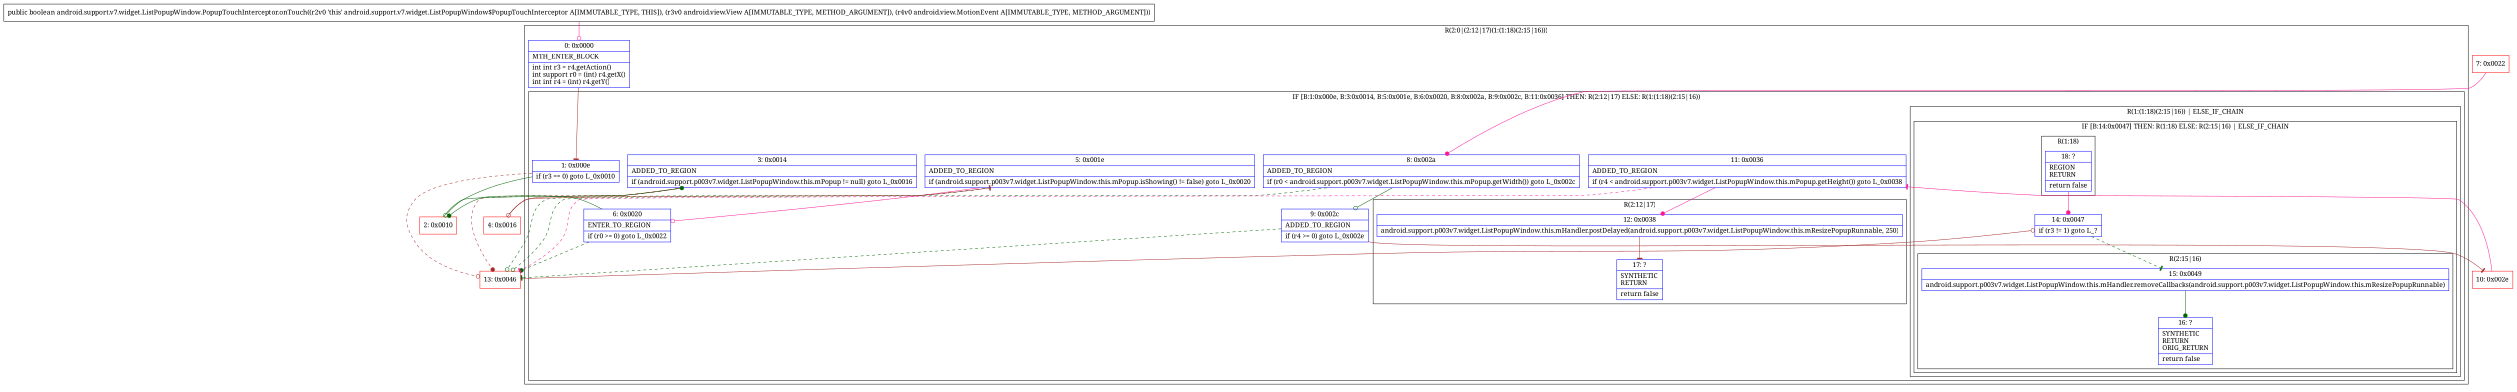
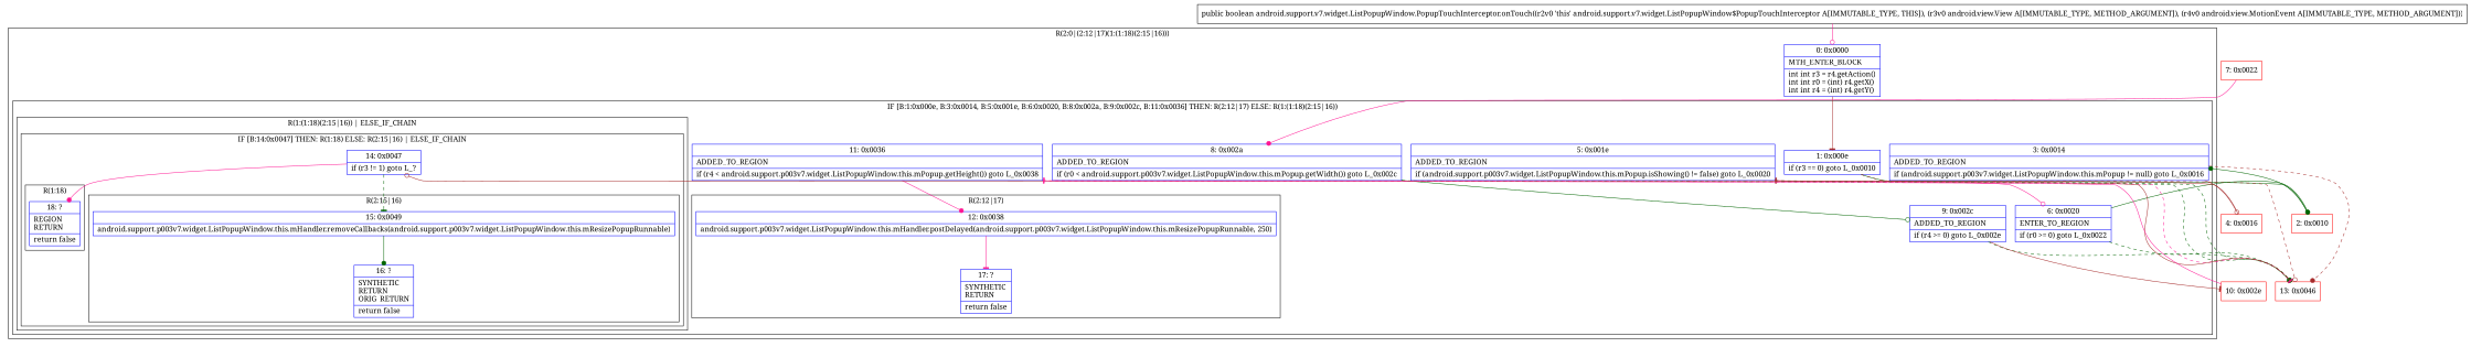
  digraph {
    fontname="Noto Serif"
    node [color=blue fontname="Noto Serif" shape=record]
    edge [arrowhead=odot color=darkgreen fontname="Noto Serif"]
    n1 [label="{12\:\ 0x0038|android.support.p003v7.widget.ListPopupWindow.this.mHandler.postDelayed(android.support.p003v7.widget.ListPopupWindow.this.mResizePopupRunnable, 250)\l}"]
    n2 [label="{17\:\ ?|SYNTHETIC\lRETURN\l|return false\l}"]
    n3 [label="{18\:\ ?|REGION\lRETURN\l|return false\l}"]
    n4 [label="{15\:\ 0x0049|android.support.p003v7.widget.ListPopupWindow.this.mHandler.removeCallbacks(android.support.p003v7.widget.ListPopupWindow.this.mResizePopupRunnable)\l}"]
    n5 [label="{16\:\ ?|SYNTHETIC\lRETURN\lORIG_RETURN\l|return false\l}"]
    n6 [label="{14\:\ 0x0047|if (r3 != 1) goto L_?\l}"]
    n7 [label="{1\:\ 0x000e|if (r3 == 0) goto L_0x0010\l}"]
    n8 [label="{3\:\ 0x0014|ADDED_TO_REGION\l|if (android.support.p003v7.widget.ListPopupWindow.this.mPopup != null) goto L_0x0016\l}"]
    n9 [label="{5\:\ 0x001e|ADDED_TO_REGION\l|if (android.support.p003v7.widget.ListPopupWindow.this.mPopup.isShowing() != false) goto L_0x0020\l}"]
    n10 [label="{6\:\ 0x0020|ENTER_TO_REGION\l|if (r0 \>= 0) goto L_0x0022\l}"]
    n11 [label="{8\:\ 0x002a|ADDED_TO_REGION\l|if (r0 \< android.support.p003v7.widget.ListPopupWindow.this.mPopup.getWidth()) goto L_0x002c\l}"]
    n12 [label="{9\:\ 0x002c|ADDED_TO_REGION\l|if (r4 \>= 0) goto L_0x002e\l}"]
    n13 [label="{11\:\ 0x0036|ADDED_TO_REGION\l|if (r4 \< android.support.p003v7.widget.ListPopupWindow.this.mPopup.getHeight()) goto L_0x0038\l}"]
-   n14 [label="{0\:\ 0x0000|MTH_ENTER_BLOCK\l|int int r3 = r4.getAction()\lint support r0 = (int) r4.getX()\lint int r4 = (int) r4.getY()\l}"]
+   n14 [label="{0\:\ 0x0000|MTH_ENTER_BLOCK\l|int int r3 = r4.getAction()\lint int r0 = (int) r4.getX()\lint int r4 = (int) r4.getY()\l}"]
    n15 [color=red label="{2\:\ 0x0010}"]
    n16 [color=red label="{13\:\ 0x0046}"]
    n17 [color=red label="{4\:\ 0x0016}"]
    n18 [color=red label="{10\:\ 0x002e}"]
    n19 [color=red label="{7\:\ 0x0022}"]
    n20 [label="{public boolean android.support.v7.widget.ListPopupWindow.PopupTouchInterceptor.onTouch((r2v0 'this' android.support.v7.widget.ListPopupWindow$PopupTouchInterceptor A[IMMUTABLE_TYPE, THIS]), (r3v0 android.view.View A[IMMUTABLE_TYPE, METHOD_ARGUMENT]), (r4v0 android.view.MotionEvent A[IMMUTABLE_TYPE, METHOD_ARGUMENT])) }" color=""]
    subgraph cluster_1 {
      label="R(2:0|(2:12|17)(1:(1:18)(2:15|16)))"
      n14
      subgraph cluster_2 {
        label="IF [B:1:0x000e, B:3:0x0014, B:5:0x001e, B:6:0x0020, B:8:0x002a, B:9:0x002c, B:11:0x0036] THEN: R(2:12|17) ELSE: R(1:(1:18)(2:15|16))"
        n7
        n8
        n9
        n10
        n11
        n12
        n13
        subgraph cluster_3 {
          label="R(2:12|17)"
          n1
          n2
        }
        subgraph cluster_4 {
          label="R(1:(1:18)(2:15|16)) | ELSE_IF_CHAIN\l"
          subgraph cluster_5 {
            label="IF [B:14:0x0047] THEN: R(1:18) ELSE: R(2:15|16) | ELSE_IF_CHAIN\l"
            n6
            subgraph cluster_6 {
              label="R(1:18)"
              n3
            }
            subgraph cluster_7 {
              label="R(2:15|16)"
              n4
              n5
            }
          }
        }
      }
    }
-   n1 -> n2 [arrowhead=tee color=brown]
+   n1 -> n2 [arrowhead=tee color=deeppink]
    n4 -> n5 [arrowhead=dot]
-   n3 -> n6 [arrowhead=dot color=deeppink]
+   n6 -> n3 [arrowhead=dot color=deeppink]
    n6 -> n4 [arrowhead=tee style=dashed]
    n7 -> n15
    n7 -> n16 [color=brown style=dashed]
    n8 -> n16 [arrowhead=dot color=brown style=dashed]
    n8 -> n17 [color=brown]
    n9 -> n10 [color=deeppink]
    n9 -> n16 [style=dashed]
    n10 -> n15 [arrowhead=dot]
    n10 -> n16 [arrowhead=dot style=dashed]
    n11 -> n12
    n11 -> n16 [style=dashed]
    n12 -> n16 [arrowhead=tee style=dashed]
    n12 -> n18 [arrowhead=tee color=brown]
    n13 -> n1 [arrowhead=dot color=deeppink]
    n13 -> n16 [arrowhead=tee color=deeppink style=dashed]
    n14 -> n7 [arrowhead=tee color=brown]
    n15 -> n8 [arrowhead=dot]
    n16 -> n6 [color=brown]
    n17 -> n9 [arrowhead=tee color=brown]
    n18 -> n13 [arrowhead=tee color=deeppink]
    n19 -> n11 [arrowhead=dot color=deeppink]
    n20 -> n14 [color=deeppink]
  }
